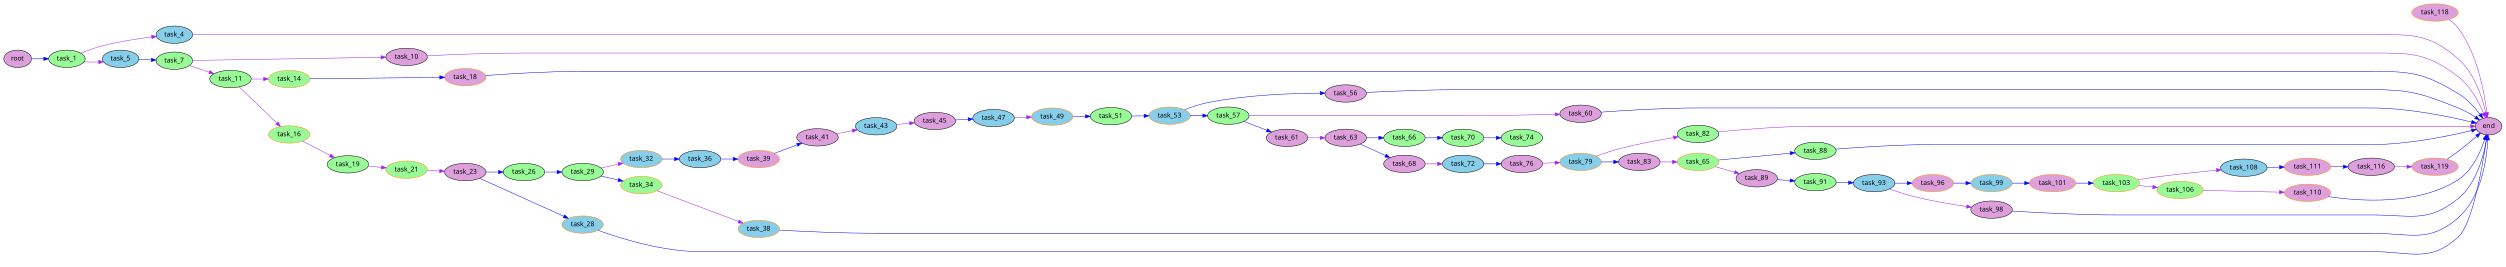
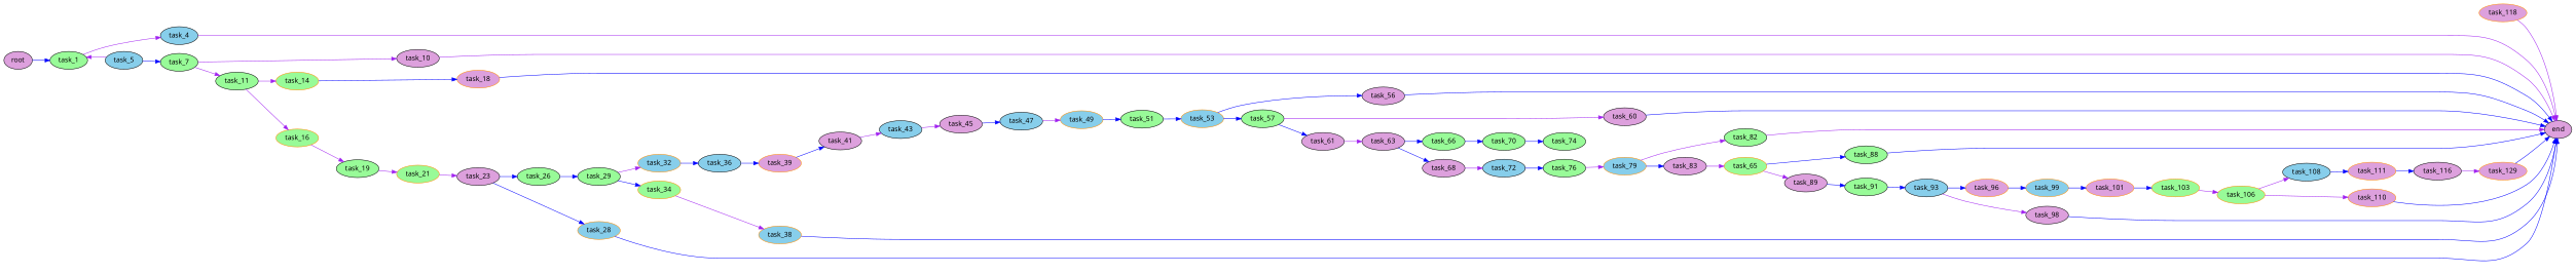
  digraph {
    fontname="Noto Sans"
    rankdir=LR
    node [color=black fillcolor=plum fontname="Noto Sans" style=filled]
    edge [color=blue fontname="Noto Sans"]
    task_1 [fillcolor=palegreen]
    root
    task_4 [fillcolor=skyblue]
    task_5 [fillcolor=skyblue]
    end
    task_7 [fillcolor=palegreen]
    task_10
    task_11 [fillcolor=palegreen]
    task_14 [color=darkorange fillcolor=palegreen]
    task_16 [color=darkorange fillcolor=palegreen]
    task_18 [color=darkorange]
    task_19 [fillcolor=palegreen]
    task_21 [color=darkorange fillcolor=palegreen]
    task_23
    task_26 [fillcolor=palegreen]
    task_28 [color=darkorange fillcolor=skyblue]
    task_29 [fillcolor=palegreen]
    task_32 [color=darkorange fillcolor=skyblue]
    task_34 [color=darkorange fillcolor=palegreen]
    task_36 [fillcolor=skyblue]
    task_38 [color=darkorange fillcolor=skyblue]
    task_39 [color=darkorange]
    task_41
    task_43 [fillcolor=skyblue]
    task_45
    task_47 [fillcolor=skyblue]
    task_49 [color=darkorange fillcolor=skyblue]
    task_51 [fillcolor=palegreen]
    task_53 [color=darkorange fillcolor=skyblue]
    task_56
    task_57 [fillcolor=palegreen]
    task_60
    task_61
    task_63
    task_66 [fillcolor=palegreen]
    task_68
    task_70 [fillcolor=palegreen]
    task_72 [fillcolor=skyblue]
    task_74 [fillcolor=palegreen]
-   task_76
+   task_76 [fillcolor=palegreen]
    task_79 [color=darkorange fillcolor=skyblue]
    task_82 [fillcolor=palegreen]
    task_83
    n44 [color=darkorange fillcolor=palegreen label=task_65]
    task_88 [fillcolor=palegreen]
    task_89
    task_91 [fillcolor=palegreen]
    task_93 [fillcolor=skyblue]
    task_96 [color=darkorange]
    task_98
    task_99 [color=darkorange fillcolor=skyblue]
    task_101 [color=darkorange]
    task_103 [color=darkorange fillcolor=palegreen]
    task_106 [color=darkorange fillcolor=palegreen]
    task_108 [fillcolor=skyblue]
    task_110 [color=darkorange]
    task_111 [color=darkorange]
    task_116
-   task_119 [color=darkorange]
+   task_119 [color=darkorange label=task_129]
    task_118 [color=darkorange]
    task_1 -> task_4 [color=purple]
-   task_1 -> task_5 [color=purple]
+   task_5 -> task_1 [color=purple]
    root -> task_1
    task_4 -> end [color=purple]
    task_5 -> task_7
    task_7 -> task_10 [color=purple]
    task_7 -> task_11 [color=purple]
    task_10 -> end [color=purple]
    task_11 -> task_14 [color=purple]
    task_11 -> task_16 [color=purple]
    task_14 -> task_18
    task_16 -> task_19 [color=purple]
    task_18 -> end
    task_19 -> task_21 [color=purple]
    task_21 -> task_23 [color=purple]
    task_23 -> task_26
    task_23 -> task_28
    task_26 -> task_29
    task_28 -> end
    task_29 -> task_32 [color=purple]
    task_29 -> task_34
    task_32 -> task_36
    task_34 -> task_38 [color=purple]
    task_36 -> task_39
    task_38 -> end
    task_39 -> task_41
    task_41 -> task_43 [color=purple]
    task_43 -> task_45 [color=purple]
    task_45 -> task_47
    task_47 -> task_49 [color=purple]
    task_49 -> task_51
    task_51 -> task_53
    task_53 -> task_56
    task_53 -> task_57
    task_56 -> end
    task_57 -> task_60 [color=purple]
    task_57 -> task_61
    task_60 -> end
    task_61 -> task_63 [color=purple]
    task_63 -> task_66
    task_63 -> task_68
    task_66 -> task_70
    task_68 -> task_72 [color=purple]
    task_70 -> task_74
    task_72 -> task_76
    task_76 -> task_79 [color=purple]
    task_79 -> task_82 [color=purple]
    task_79 -> task_83
    task_82 -> end [color=purple]
    task_83 -> n44 [color=purple]
    n44 -> task_88
    n44 -> task_89 [color=purple]
    task_88 -> end
    task_89 -> task_91
    task_91 -> task_93
    task_93 -> task_96
    task_93 -> task_98 [color=purple]
    task_96 -> task_99
    task_98 -> end
    task_99 -> task_101
    task_101 -> task_103
    task_103 -> task_106 [color=purple]
-   task_103 -> task_108 [color=purple]
+   task_106 -> task_108 [color=purple]
    task_106 -> task_110 [color=purple]
    task_108 -> task_111
    task_110 -> end
    task_111 -> task_116
    task_116 -> task_119 [color=purple]
    task_119 -> end
    task_118 -> end [color=purple]
  }
